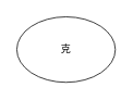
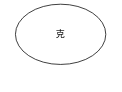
  <mxCell id="0" />
  <mxCell id="1" parent="0" />
- <mxCell id="2" value="克" style="ellipse;whiteSpace=wrap;html=1;" vertex="1" parent="1"><mxGeometry x="20" y="20" width="120" height="80" as="geometry" /></mxCell>
+ <mxCell id="2" value="克" style="ellipse;whiteSpace=wrap;html=1;" vertex="1" parent="1"><mxGeometry x="20" y="5" width="120" height="80" as="geometry" /></mxCell>
